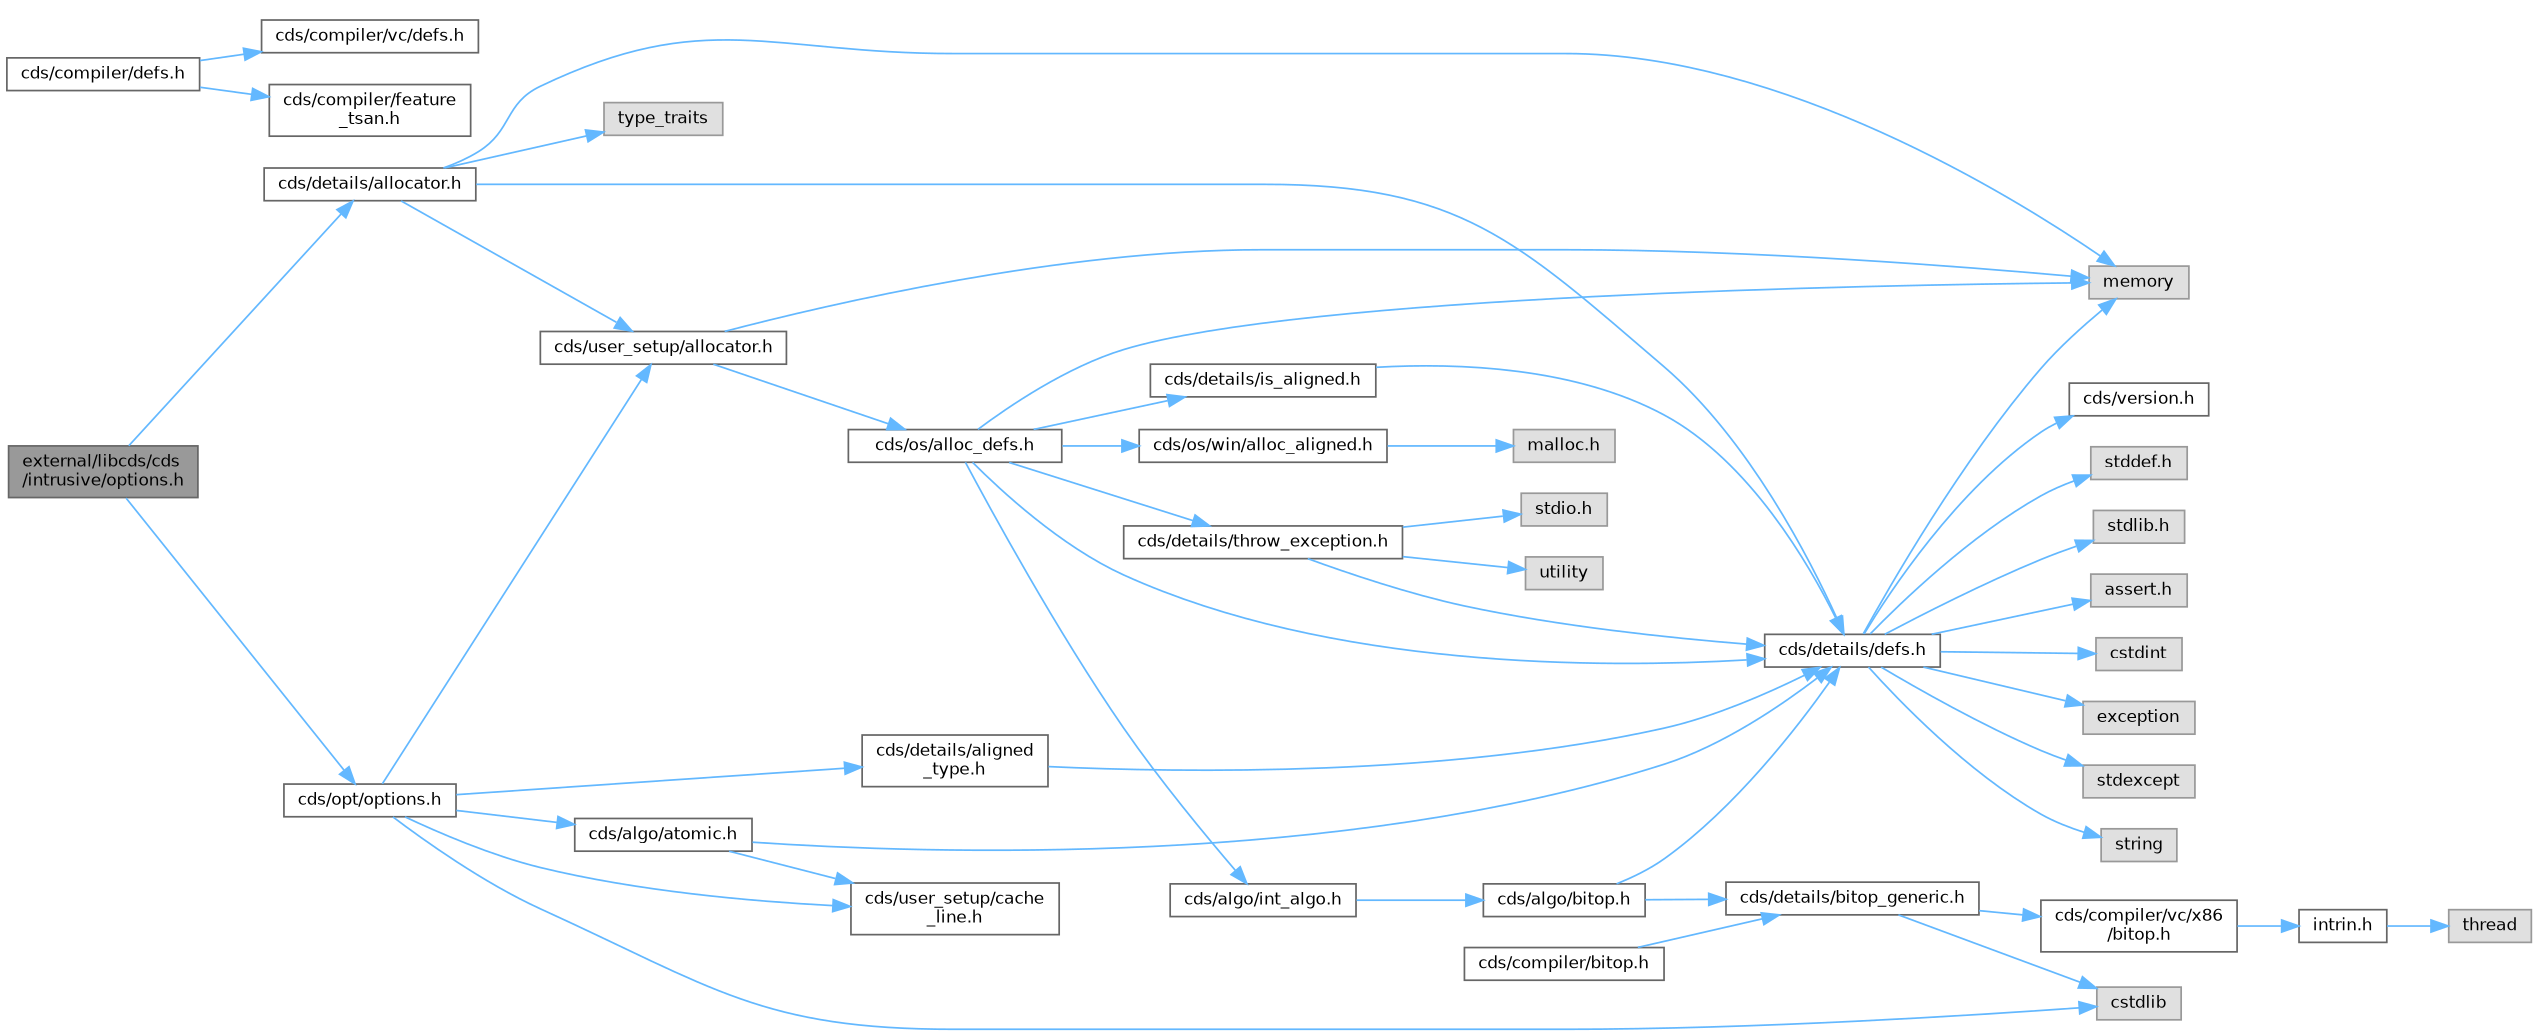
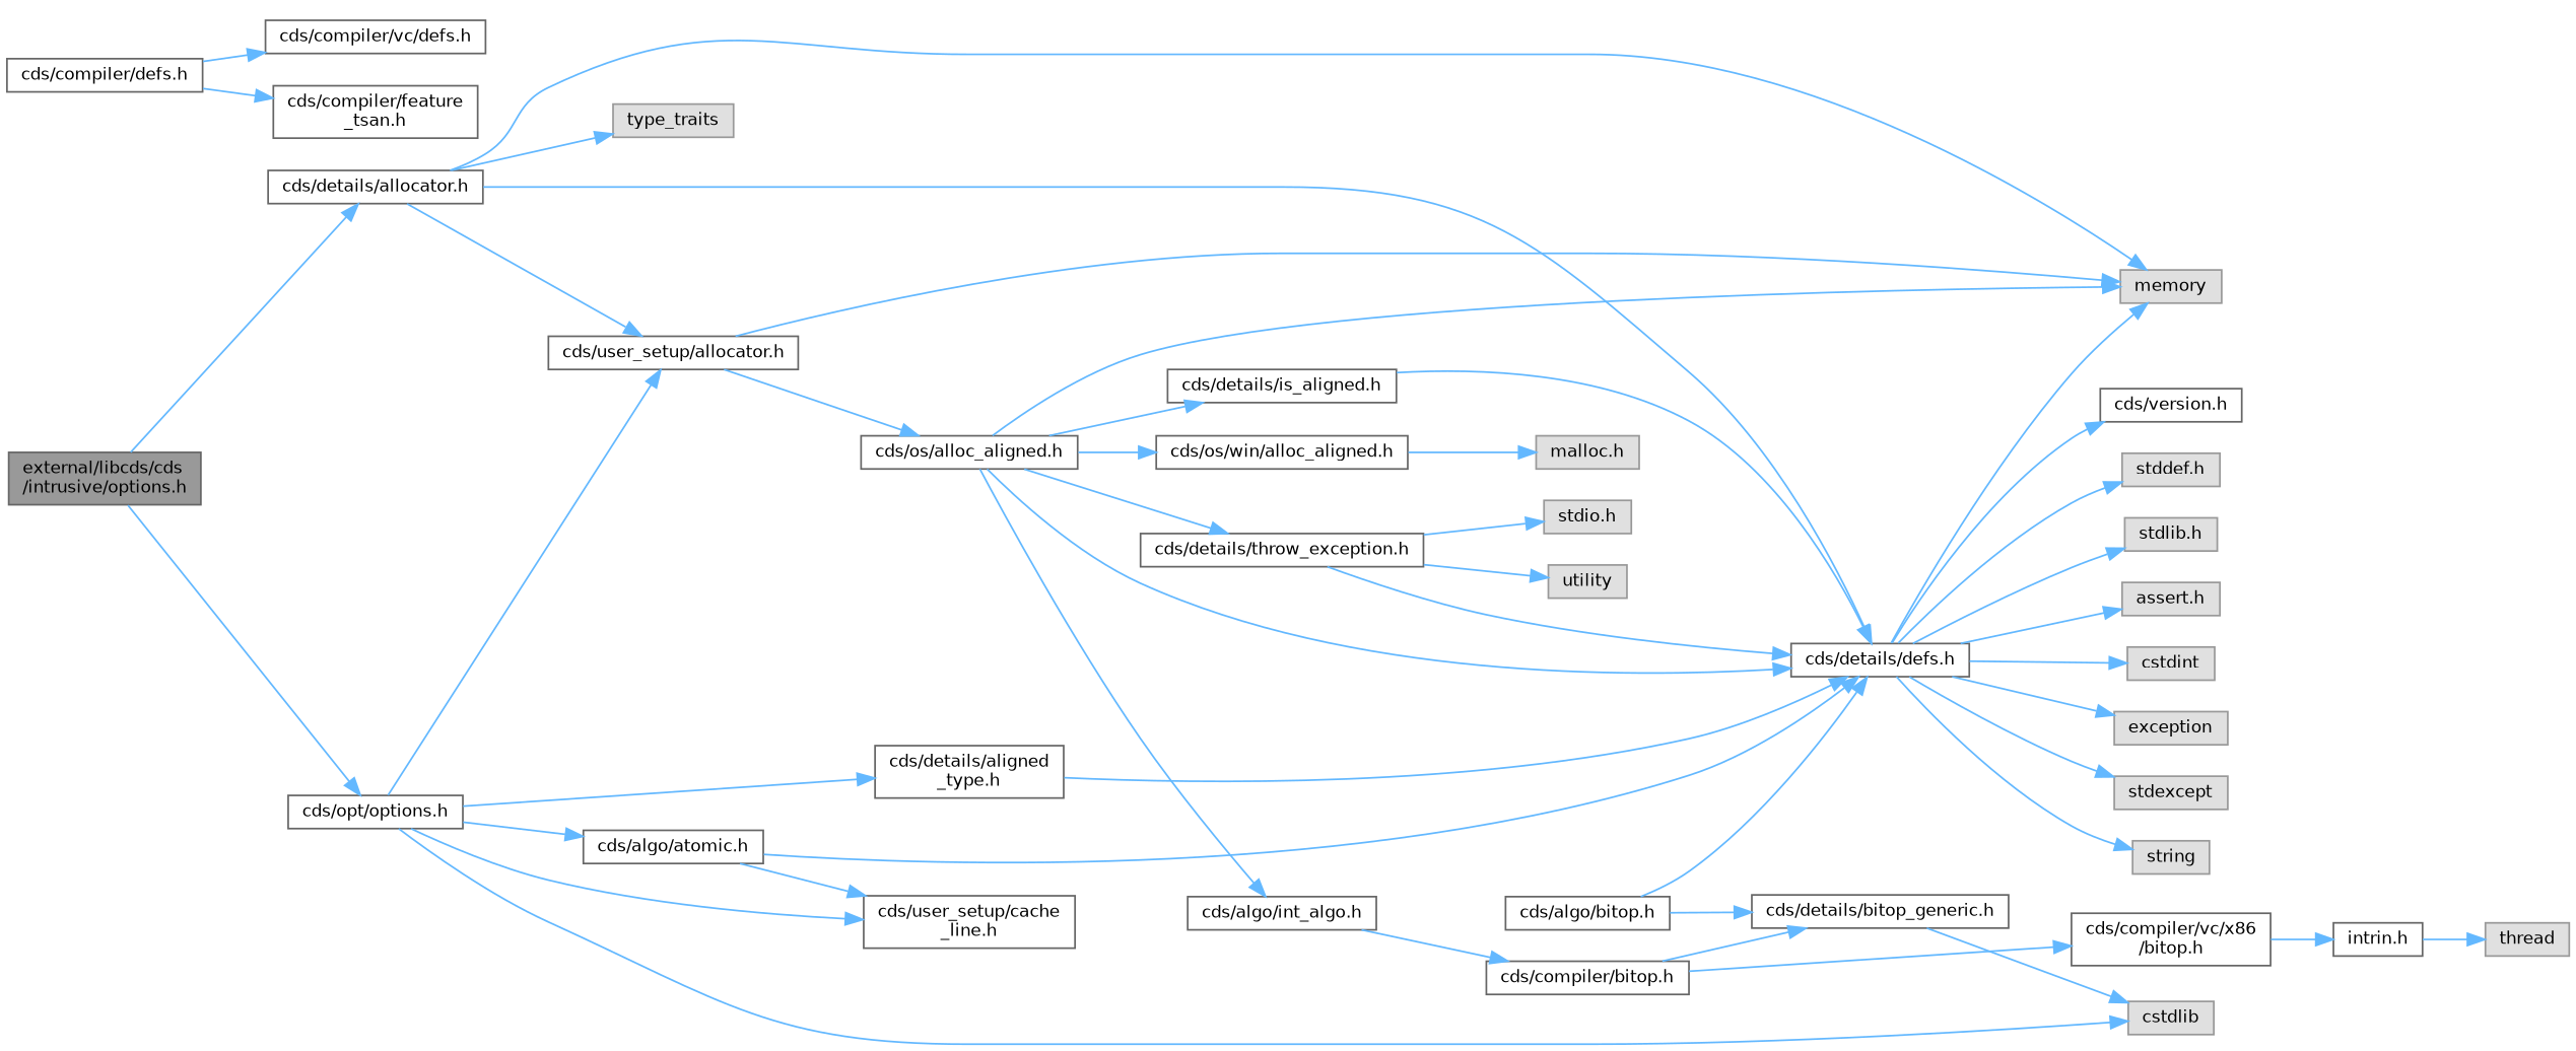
  digraph {
    rankdir=LR
    node [color=grey40 fillcolor=white fontname=Helvetica fontsize=10 shape=box style=filled]
    edge [color=steelblue1 fontname=Helvetica fontsize=10 labelfontname=Helvetica labelfontsize=10 style=solid]
    n1 [color=gray40 fillcolor=grey60 fontcolor=black height=0.2 label="external/libcds/cds\l/intrusive/options.h" width=0.4]
    n2 [height=0.2 label="cds/opt/options.h" width=0.4]
    n3 [height=0.2 label="cds/details/allocator.h" width=0.4]
    n4 [color=grey60 fillcolor="#E0E0E0" height=0.2 label=cstdlib width=0.4]
    n5 [height=0.2 label="cds/details/aligned\l_type.h" width=0.4]
    n6 [height=0.2 label="cds/user_setup/allocator.h" width=0.4]
    n7 [height=0.2 label="cds/user_setup/cache\l_line.h" width=0.4]
    n8 [height=0.2 label="cds/algo/atomic.h" width=0.4]
    n9 [height=0.2 label="cds/details/defs.h" width=0.4]
    n10 [color=grey60 fillcolor="#E0E0E0" height=0.2 label=memory width=0.4]
    n11 [color=grey60 fillcolor="#E0E0E0" height=0.2 label=type_traits width=0.4]
-   n12 [height=0.2 label="cds/os/alloc_defs.h" width=0.4]
+   n12 [height=0.2 label="cds/os/alloc_aligned.h" width=0.4]
    n13 [color=grey60 fillcolor="#E0E0E0" height=0.2 label="stddef.h" width=0.4]
    n14 [color=grey60 fillcolor="#E0E0E0" height=0.2 label="stdlib.h" width=0.4]
    n15 [color=grey60 fillcolor="#E0E0E0" height=0.2 label="assert.h" width=0.4]
    n16 [color=grey60 fillcolor="#E0E0E0" height=0.2 label=cstdint width=0.4]
    n17 [color=grey60 fillcolor="#E0E0E0" height=0.2 label=exception width=0.4]
    n18 [color=grey60 fillcolor="#E0E0E0" height=0.2 label=stdexcept width=0.4]
    n19 [color=grey60 fillcolor="#E0E0E0" height=0.2 label=string width=0.4]
    n20 [height=0.2 label="cds/version.h" width=0.4]
    n21 [height=0.2 label="cds/compiler/defs.h" width=0.4]
    n22 [height=0.2 label="cds/compiler/vc/defs.h" width=0.4]
    n23 [height=0.2 label="cds/compiler/feature\l_tsan.h" width=0.4]
    n24 [height=0.2 label="cds/os/win/alloc_aligned.h" width=0.4]
    n25 [height=0.2 label="cds/details/is_aligned.h" width=0.4]
    n26 [height=0.2 label="cds/algo/int_algo.h" width=0.4]
    n27 [height=0.2 label="cds/details/throw_exception.h" width=0.4]
    n28 [color=grey60 fillcolor="#E0E0E0" height=0.2 label="malloc.h" width=0.4]
    n29 [height=0.2 label="cds/algo/bitop.h" width=0.4]
    n30 [color=grey60 fillcolor="#E0E0E0" height=0.2 label="stdio.h" width=0.4]
    n31 [color=grey60 fillcolor="#E0E0E0" height=0.2 label=utility width=0.4]
    n32 [height=0.2 label="cds/details/bitop_generic.h" width=0.4]
    n33 [height=0.2 label="cds/compiler/bitop.h" width=0.4]
    n34 [height=0.2 label="cds/compiler/vc/x86\l/bitop.h" width=0.4]
    n35 [height=0.2 label="intrin.h" width=0.4]
    n36 [color=grey60 fillcolor="#E0E0E0" height=0.2 label=thread width=0.4]
    n1 -> n2
    n1 -> n3
    n2 -> n4
    n2 -> n5
    n2 -> n6
    n2 -> n7
    n2 -> n8
    n3 -> n6
    n3 -> n9
    n3 -> n10
    n3 -> n11
    n5 -> n9
    n6 -> n10
    n6 -> n12
    n8 -> n7
    n8 -> n9
    n9 -> n10
    n9 -> n13
    n9 -> n14
    n9 -> n15
    n9 -> n16
    n9 -> n17
    n9 -> n18
    n9 -> n19
    n9 -> n20
    n12 -> n9
    n12 -> n10
    n12 -> n24
    n12 -> n25
    n12 -> n26
    n12 -> n27
    n21 -> n22
    n21 -> n23
    n24 -> n28
    n25 -> n9
-   n26 -> n29
+   n26 -> n33
    n27 -> n9
    n27 -> n30
    n27 -> n31
    n29 -> n9
    n29 -> n32
    n32 -> n4
    n33 -> n32
-   n32 -> n34
+   n33 -> n34
    n34 -> n35
    n35 -> n36
  }
